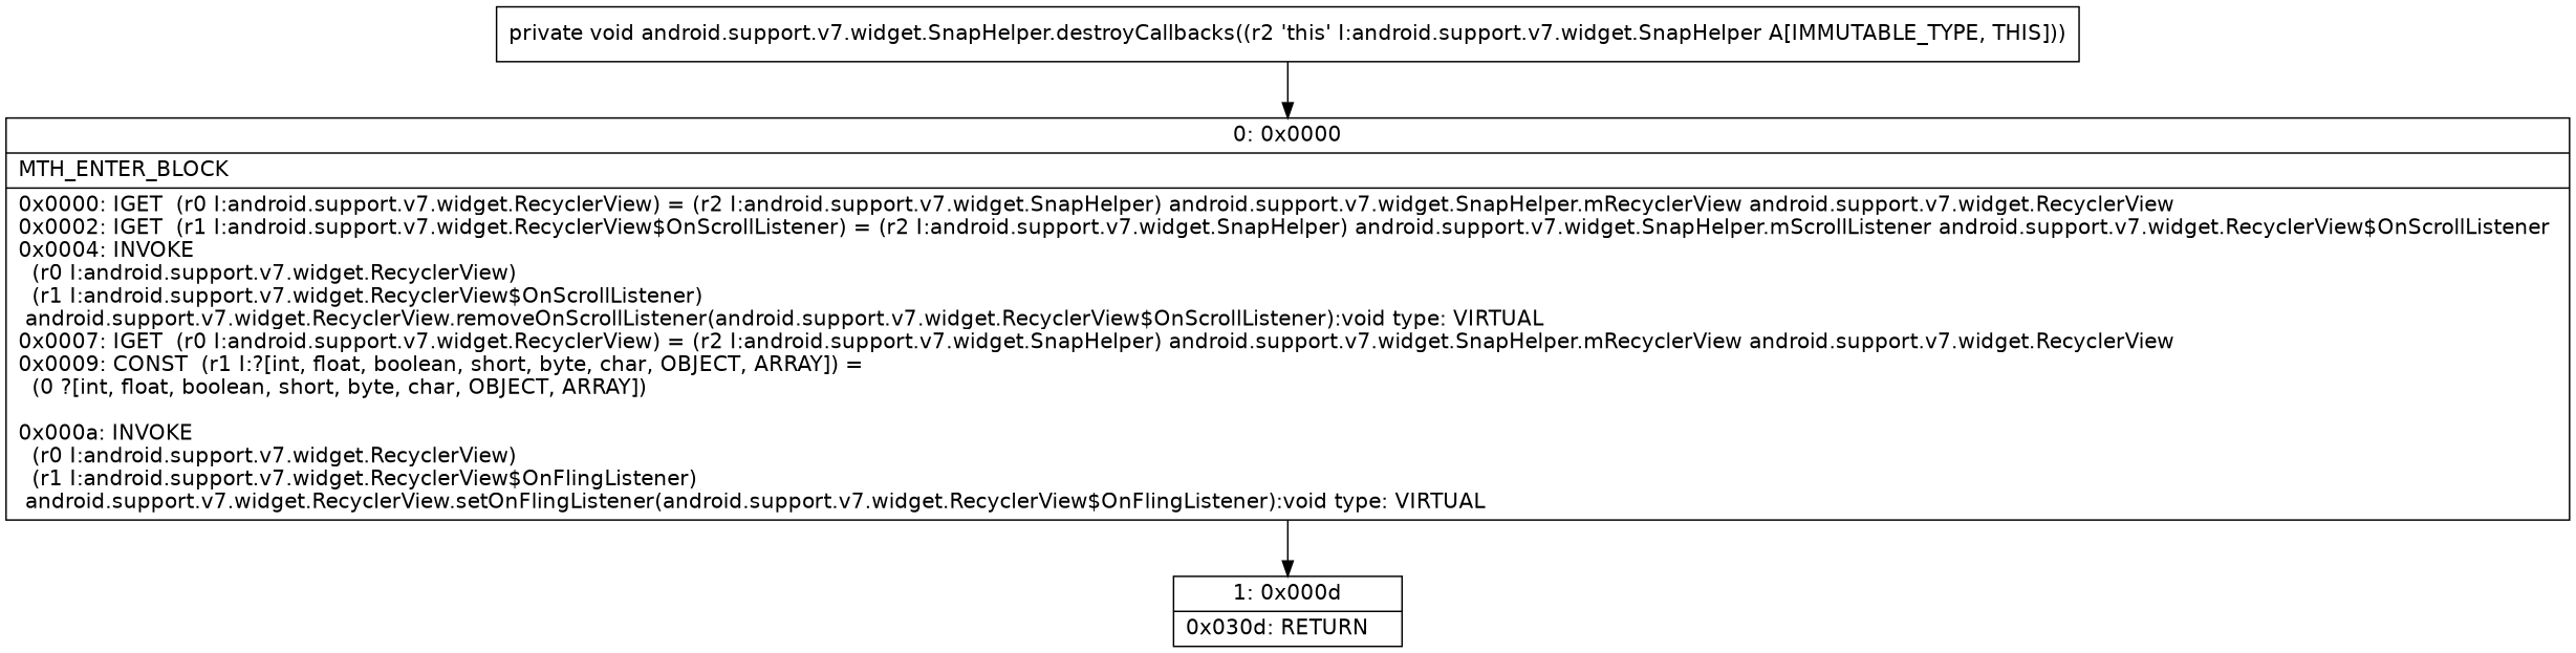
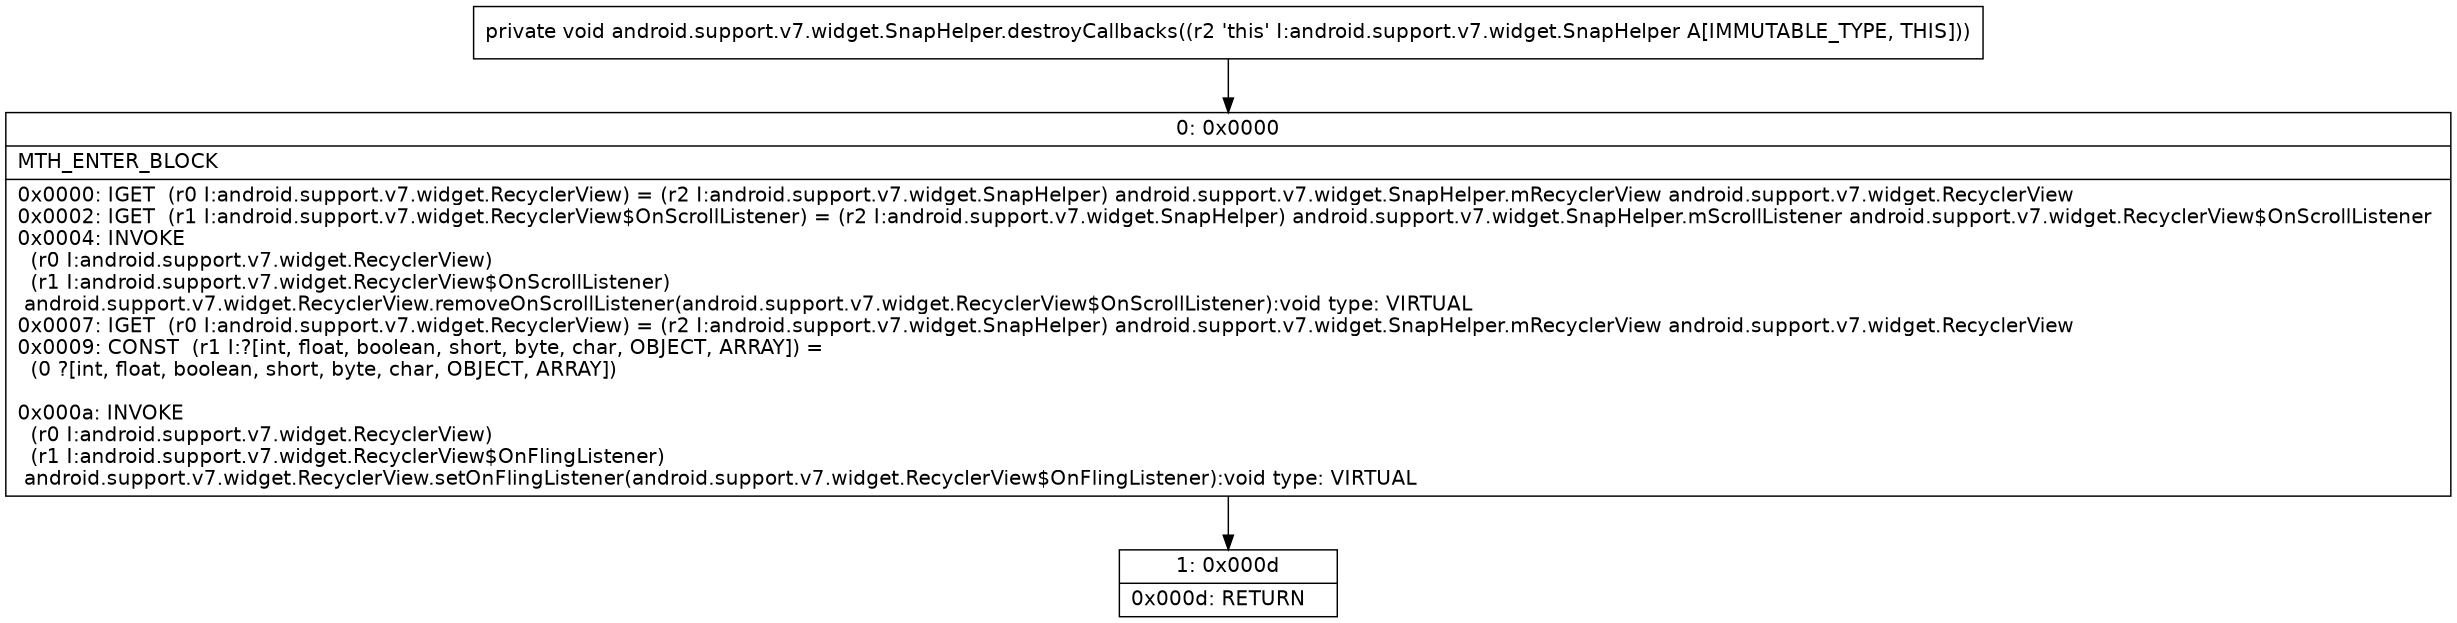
  digraph {
    fontname="DejaVu Sans"
    node [shape=record fontname="DejaVu Sans"]
    edge [fontname="DejaVu Sans"]
    n1 [label="{0\:\ 0x0000|MTH_ENTER_BLOCK\l|0x0000: IGET  (r0 I:android.support.v7.widget.RecyclerView) = (r2 I:android.support.v7.widget.SnapHelper) android.support.v7.widget.SnapHelper.mRecyclerView android.support.v7.widget.RecyclerView \l0x0002: IGET  (r1 I:android.support.v7.widget.RecyclerView$OnScrollListener) = (r2 I:android.support.v7.widget.SnapHelper) android.support.v7.widget.SnapHelper.mScrollListener android.support.v7.widget.RecyclerView$OnScrollListener \l0x0004: INVOKE  \l  (r0 I:android.support.v7.widget.RecyclerView)\l  (r1 I:android.support.v7.widget.RecyclerView$OnScrollListener)\l android.support.v7.widget.RecyclerView.removeOnScrollListener(android.support.v7.widget.RecyclerView$OnScrollListener):void type: VIRTUAL \l0x0007: IGET  (r0 I:android.support.v7.widget.RecyclerView) = (r2 I:android.support.v7.widget.SnapHelper) android.support.v7.widget.SnapHelper.mRecyclerView android.support.v7.widget.RecyclerView \l0x0009: CONST  (r1 I:?[int, float, boolean, short, byte, char, OBJECT, ARRAY]) = \l  (0 ?[int, float, boolean, short, byte, char, OBJECT, ARRAY])\l \l0x000a: INVOKE  \l  (r0 I:android.support.v7.widget.RecyclerView)\l  (r1 I:android.support.v7.widget.RecyclerView$OnFlingListener)\l android.support.v7.widget.RecyclerView.setOnFlingListener(android.support.v7.widget.RecyclerView$OnFlingListener):void type: VIRTUAL \l}"]
-   n2 [label="{1\:\ 0x000d|0x030d: RETURN   \l}"]
+   n2 [label="{1\:\ 0x000d|0x000d: RETURN   \l}"]
    n3 [label="{private void android.support.v7.widget.SnapHelper.destroyCallbacks((r2 'this' I:android.support.v7.widget.SnapHelper A[IMMUTABLE_TYPE, THIS])) }"]
    n1 -> n2
    n3 -> n1
  }
